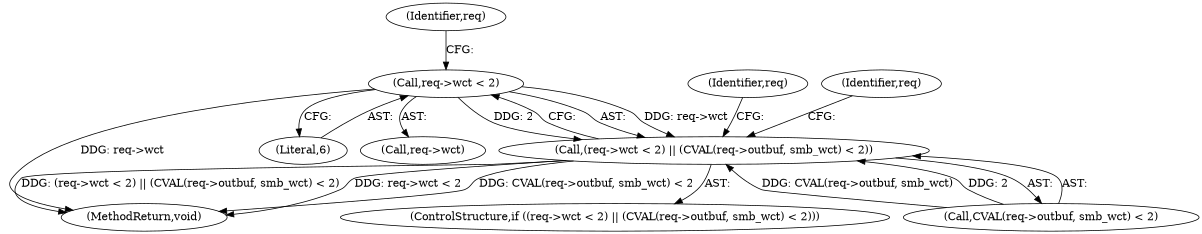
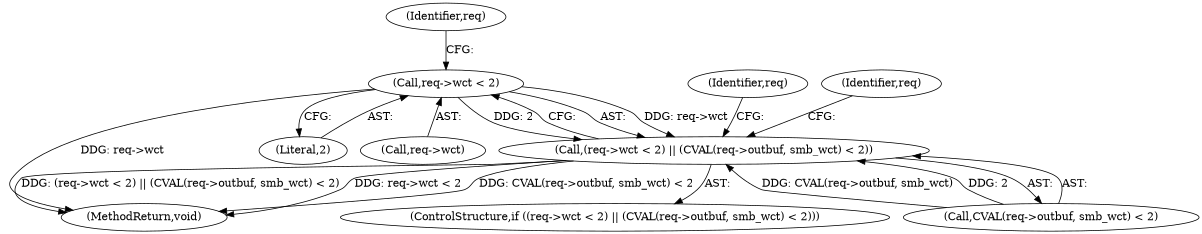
  digraph {
    n1 [label="(Call,req->wct < 2)"]
    n2 [label="(Call,(req->wct < 2) || (CVAL(req->outbuf, smb_wct) < 2))"]
-   n3 [label="(Literal,6)"]
+   n3 [label="(Literal,2)"]
    n4 [label="(MethodReturn,void)"]
    n5 [label="(ControlStructure,if ((req->wct < 2) || (CVAL(req->outbuf, smb_wct) < 2)))"]
    n6 [label="(Call,CVAL(req->outbuf, smb_wct) < 2)"]
    n7 [label="(Call,req->wct)"]
    n8 [label="(Identifier,req)"]
    n9 [label="(Identifier,req)"]
    n10 [label="(Identifier,req)"]
    n1 -> n2 [label="AST: "]
    n1 -> n2 [label="DDG: req->wct"]
    n1 -> n2 [label="DDG: 2"]
    n1 -> n3 [label="CFG: "]
    n1 -> n4 [label="DDG: req->wct"]
    n2 -> n1 [label="CFG: "]
    n2 -> n4 [label="DDG: CVAL(req->outbuf, smb_wct) < 2"]
    n2 -> n4 [label="DDG: (req->wct < 2) || (CVAL(req->outbuf, smb_wct) < 2)"]
    n2 -> n4 [label="DDG: req->wct < 2"]
    n2 -> n5 [label="AST: "]
    n2 -> n6 [label="AST: "]
    n3 -> n1 [label="AST: "]
    n6 -> n2 [label="AST: "]
    n6 -> n2 [label="DDG: CVAL(req->outbuf, smb_wct)"]
    n6 -> n2 [label="DDG: 2"]
-   n1 -> n7 [label="AST: "]
+   n7 -> n1 [label="AST: "]
    n8 -> n2 [label="CFG: "]
    n9 -> n1 [label="CFG: "]
    n10 -> n2 [label="CFG: "]
  }
